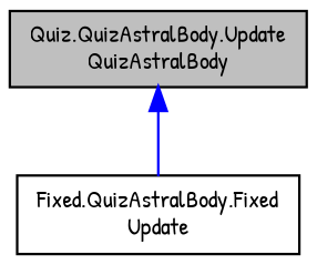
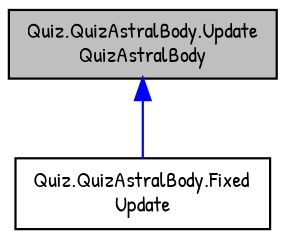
  digraph {
    rankdir=TB
    fontname="Patrick Hand"
    node [color=black fontname="Patrick Hand" fontsize=10 shape=record style=filled]
    n1 [fillcolor=grey75 fontcolor=black height=0.2 label="Quiz.QuizAstralBody.Update\lQuizAstralBody" width=0.4]
-   n2 [fillcolor=white height=0.2 label="Fixed.QuizAstralBody.Fixed\lUpdate" width=0.4]
+   n2 [fillcolor=white height=0.2 label="Quiz.QuizAstralBody.Fixed\lUpdate" width=0.4]
    n1 -> n2 [color=blue dir=back fontname="Patrick Hand" fontsize=10 labelfontname=Helvetica labelfontsize=10 style=solid]
  }
